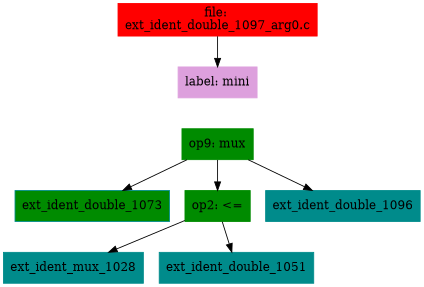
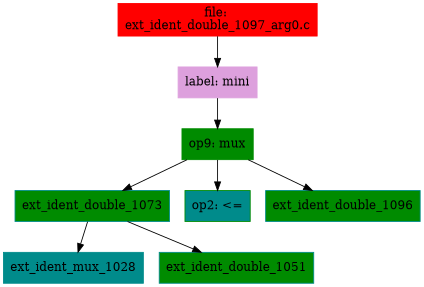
  digraph {
    node [color=cyan4 shape=box style=filled]
    n1 [color=red label="file: \next_ident_double_1097_arg0.c"]
    n2 [color=plum label="label: mini"]
    n3 [color=green4 label="op9: mux"]
-   n4 [color=green4 label="op2: <="]
+   n4 [color=green4 label="op2: <=" fillcolor=cyan4]
    n5 [fillcolor=green4 label=ext_ident_double_1073]
-   n6 [label=ext_ident_double_1096]
+   n6 [label=ext_ident_double_1096 fillcolor=green4]
    n7 [label=ext_ident_mux_1028]
-   n8 [label=ext_ident_double_1051]
+   n8 [label=ext_ident_double_1051 fillcolor=green4]
    n1 -> n2
+   n2 -> n3
    n3 -> n4
    n3 -> n5
    n3 -> n6
-   n4 -> n7
-   n4 -> n8
+   n5 -> n7
+   n5 -> n8
  }
